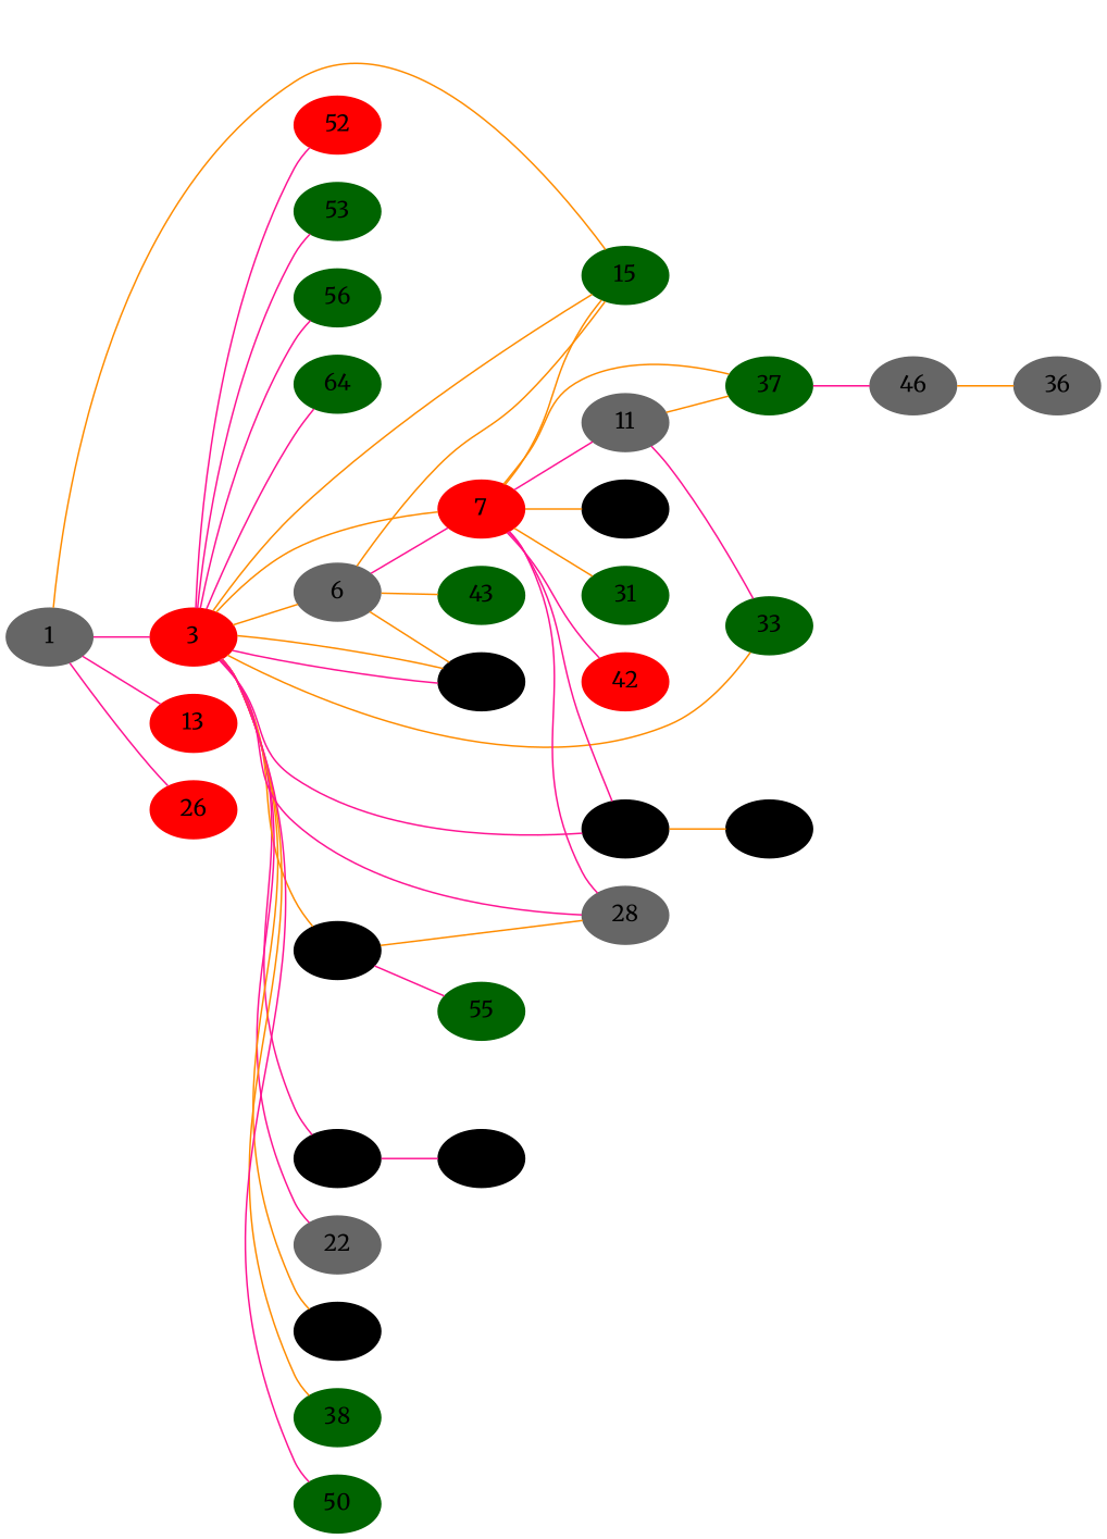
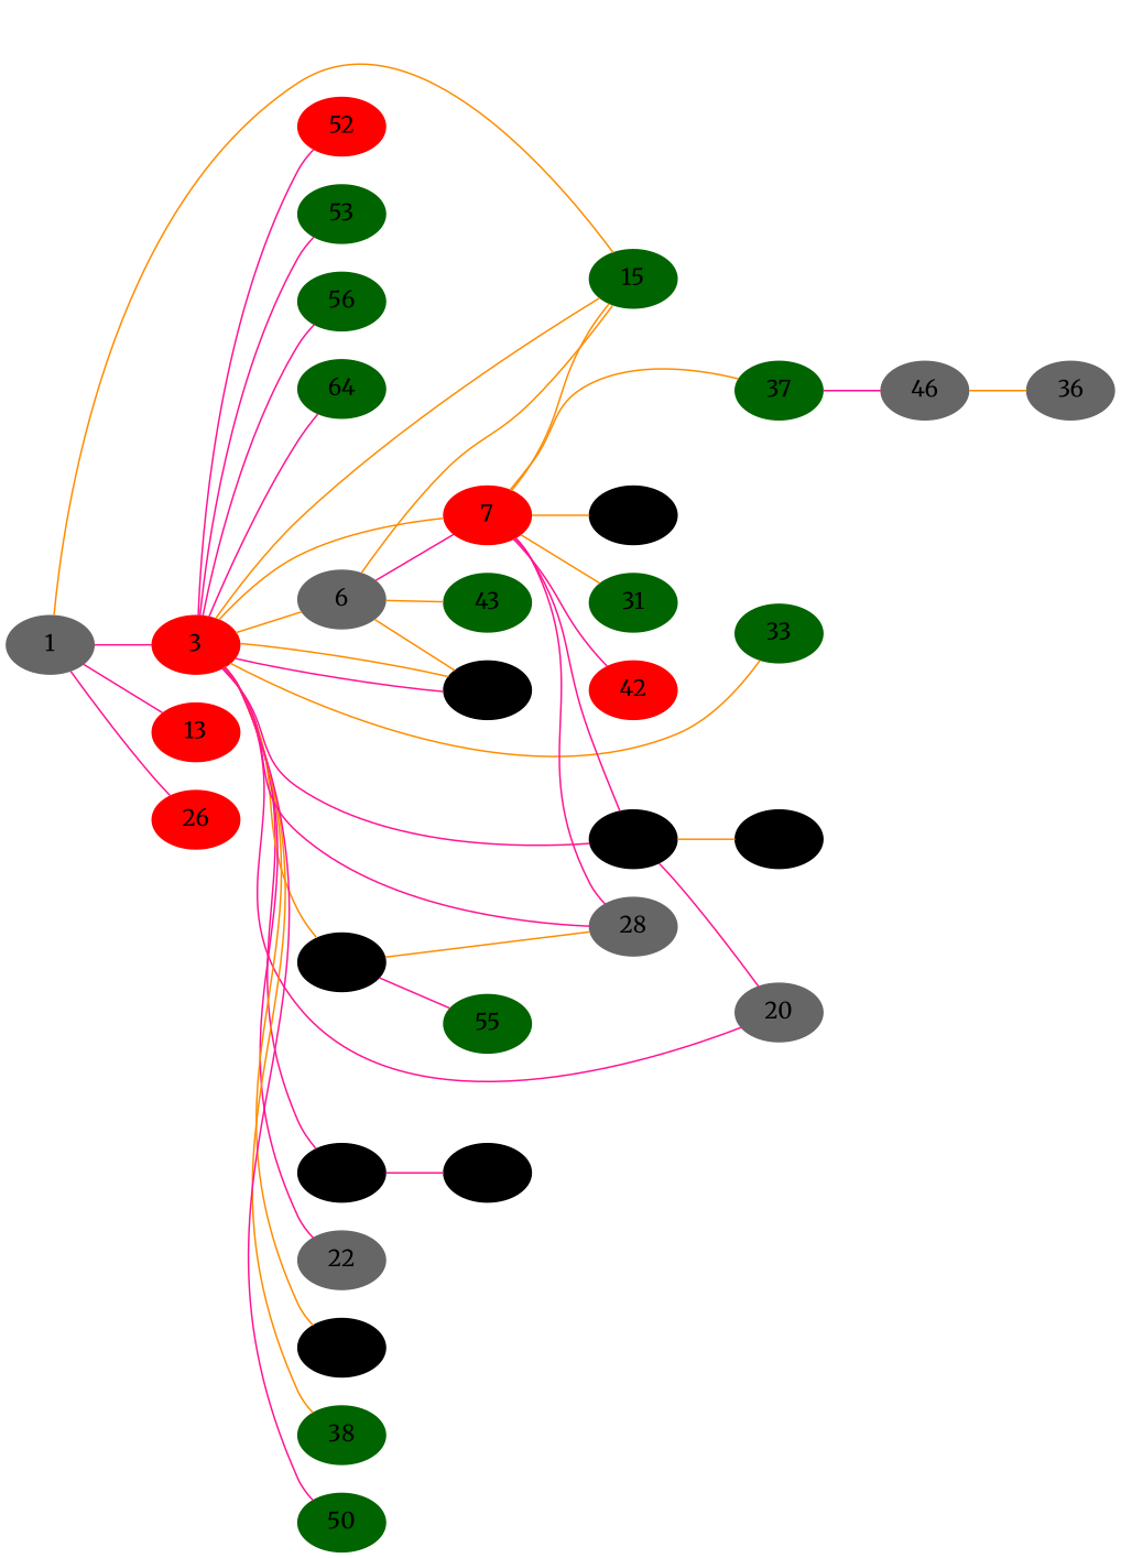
  graph {
    fontname=Merriweather
    rankdir=LR
    node [color=darkgreen fontname=Merriweather style=filled]
    edge [color=deeppink fontname=Merriweather]
    1 [color=gray40 super="+2"]
    3 [color=red super="+5+24+4+14+54+30+57"]
    13 [color=red]
    15 [super="+39+67+34"]
    26 [color=red]
    6 [color=gray40 super="+47+29+58+59"]
    7 [color=red super="+25+12+44+21"]
    8 [color=black]
    9 [color=black super="+32+61"]
    18 [color=black super="+35"]
+   20 [color=gray40 super="+27"]
    22 [color=gray40]
    23 [color=black]
    33
    38
    45 [color=black]
    n17 [color=gray40 label=28 super="+62"]
    50
    52 [color=red]
    53
    56
    64
    43
-   11 [color=gray40 super="+40+17"]
    16 [color=black super="+41+60"]
    31 [super="+63"]
    37
    42 [color=red]
    10 [color=black]
    49 [color=black]
    55
    36 [color=gray40]
    46 [color=gray40]
    1 -- 3 [weight=2]
    1 -- 13
    1 -- 15 [color=darkorange]
    1 -- 26
    3 -- 15 [color=darkorange]
    3 -- 6 [color=darkorange weight=2]
    3 -- 7 [color=darkorange weight=5]
    3 -- 8
    3 -- 9 [weight=2]
    3 -- 18 [color=darkorange]
+   3 -- 20 [weight=2]
    3 -- 22
    3 -- 23 [color=darkorange]
    3 -- 33 [color=darkorange]
    3 -- 38 [color=darkorange]
    3 -- 45
    3 -- 45 [color=darkorange]
    3 -- n17
    3 -- 50
    3 -- 52
    3 -- 53
    3 -- 56 [weight=2]
    3 -- 64
    6 -- 15 [color=darkorange]
    6 -- 7
    6 -- 45 [color=darkorange]
    6 -- 43 [color=darkorange]
    7 -- 15 [color=darkorange]
    7 -- 9 [weight=2]
    7 -- n17
-   7 -- 11
    7 -- 16 [color=darkorange]
    7 -- 31 [color=darkorange]
    7 -- 37 [color=darkorange]
    7 -- 42
    8 -- 10
+   9 -- 20 [weight=2]
    9 -- 49 [color=darkorange]
    18 -- n17 [color=darkorange]
    18 -- 55
-   11 -- 33
-   11 -- 37 [color=darkorange]
    37 -- 46
    46 -- 36 [color=darkorange]
  }
